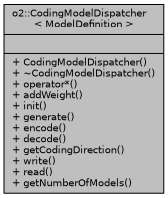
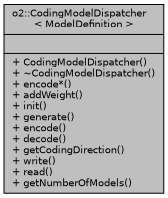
  digraph {
-   n1 [color=black fillcolor=grey75 fontcolor=black fontname=Helvetica fontsize=10 height=0.2 label="{o2::CodingModelDispatcher\l\< ModelDefinition \>\n||+ CodingModelDispatcher()\l+ ~CodingModelDispatcher()\l+ operator*()\l+ addWeight()\l+ init()\l+ generate()\l+ encode()\l+ decode()\l+ getCodingDirection()\l+ write()\l+ read()\l+ getNumberOfModels()\l}" shape=record style=filled width=0.4]
+   n1 [color=black fillcolor=grey75 fontcolor=black fontname=Helvetica fontsize=10 height=0.2 label="{o2::CodingModelDispatcher\l\< ModelDefinition \>\n||+ CodingModelDispatcher()\l+ ~CodingModelDispatcher()\l+ encode*()\l+ addWeight()\l+ init()\l+ generate()\l+ encode()\l+ decode()\l+ getCodingDirection()\l+ write()\l+ read()\l+ getNumberOfModels()\l}" shape=record style=filled width=0.4]
  }
